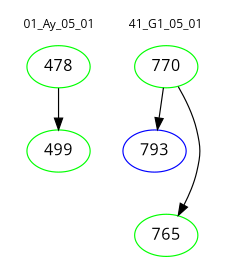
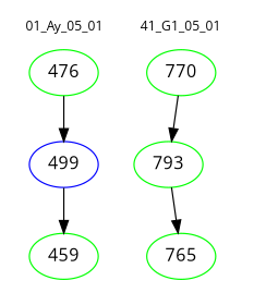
  digraph {
    fontname="Open Sans"
    node [color=green fontname="Open Sans"]
    edge [color=black fontname="Open Sans"]
-   n1 [label=478]
-   n2 [label=499]
+   n1 [label=476]
+   n2 [color=blue label=499]
+   n3 [label=459]
    n4 [label=770]
-   n5 [color=blue label=793]
+   n5 [label=793]
    n6 [label=765]
    subgraph cluster_1 {
      color=white
      fontsize=10
      label="01_Ay_05_01"
      n1
      n2
+     n3
    }
    subgraph cluster_2 {
      color=white
      fontsize=10
      label="41_G1_05_01"
      n4
      n5
      n6
    }
    n1 -> n2
+   n2 -> n3
    n4 -> n5
-   n4 -> n6
+   n5 -> n6
  }
